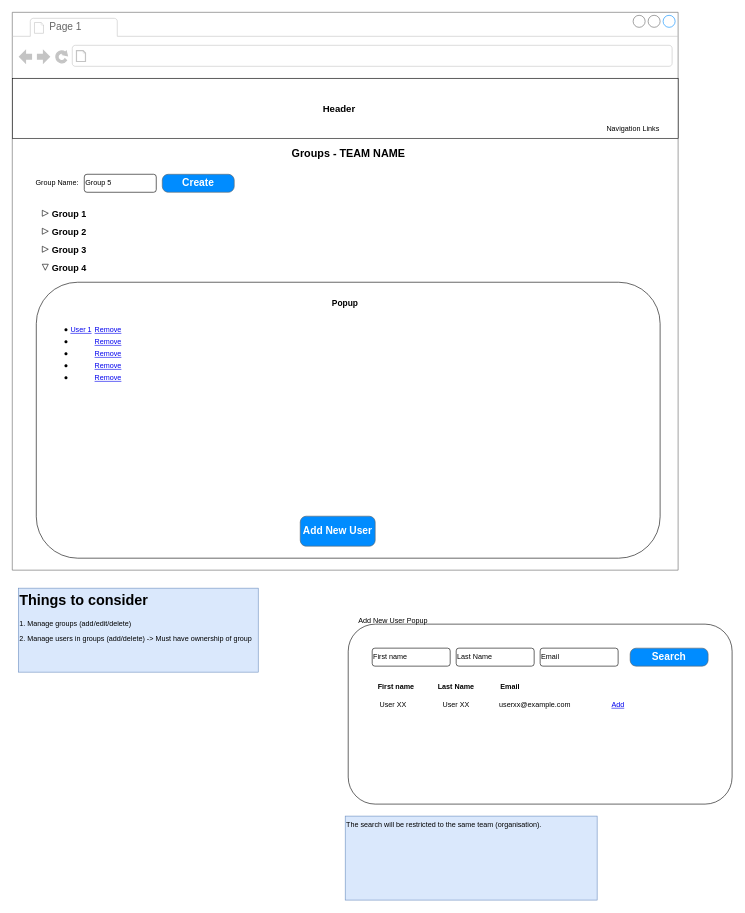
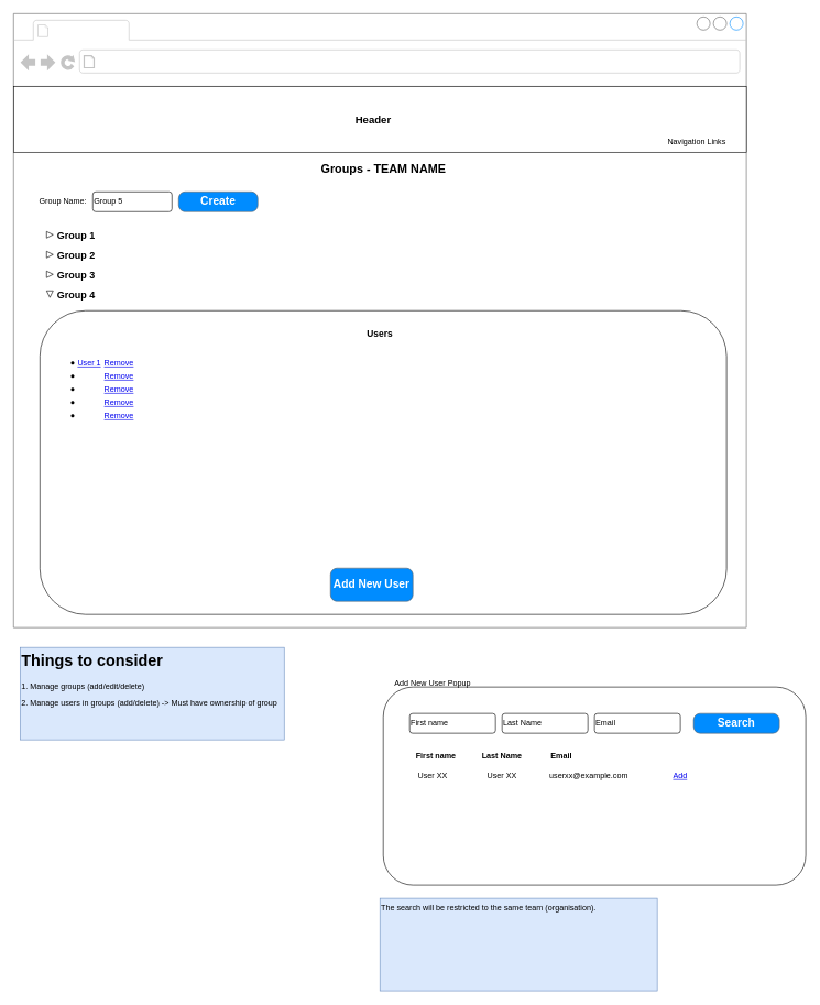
  <mxCell id="0" />
  <mxCell id="1" parent="0" />
  <mxCell id="2" value="" style="strokeWidth=1;shadow=0;dashed=0;align=left;html=1;shape=mxgraph.mockup.containers.browserWindow;rSize=0;strokeColor=#666666;strokeColor2=#008cff;strokeColor3=#c4c4c4;mainText=,;recursiveResize=0;" vertex="1" parent="1"><mxGeometry x="20" y="20" width="1110" height="930" as="geometry" /></mxCell>
- <mxCell id="3" value="Page 1" style="strokeWidth=1;shadow=0;dashed=0;align=center;html=1;shape=mxgraph.mockup.containers.anchor;fontSize=17;fontColor=#666666;align=left;whiteSpace=wrap;" vertex="1" parent="2"><mxGeometry x="60" y="12" width="110" height="26" as="geometry" /></mxCell>
  <mxCell id="4" value="" style="group;fontSize=16;fontStyle=1" vertex="1" connectable="0" parent="2"><mxGeometry y="110" width="1110" height="100" as="geometry" /></mxCell>
  <mxCell id="5" value="" style="rounded=0;whiteSpace=wrap;html=1;" vertex="1" parent="4"><mxGeometry width="1110" height="100" as="geometry" /></mxCell>
  <mxCell id="6" value="&lt;font style=&quot;font-size: 16px;&quot;&gt;Header&lt;/font&gt;" style="text;html=1;align=center;verticalAlign=middle;whiteSpace=wrap;rounded=0;fontStyle=1" vertex="1" parent="4"><mxGeometry x="515" y="35" width="60" height="30" as="geometry" /></mxCell>
  <mxCell id="7" value="Navigation Links" style="text;html=1;align=center;verticalAlign=middle;whiteSpace=wrap;rounded=0;" vertex="1" parent="4"><mxGeometry x="980" y="70" width="110" height="30" as="geometry" /></mxCell>
  <mxCell id="8" value="&lt;b&gt;&lt;font style=&quot;font-size: 18px;&quot;&gt;Groups - TEAM NAME&lt;/font&gt;&lt;/b&gt;" style="text;html=1;align=center;verticalAlign=middle;whiteSpace=wrap;rounded=0;" vertex="1" parent="2"><mxGeometry x="452.5" y="220" width="215" height="30" as="geometry" /></mxCell>
  <mxCell id="9" value="" style="group" vertex="1" connectable="0" parent="2"><mxGeometry x="50" y="320" width="75" height="30" as="geometry" /></mxCell>
  <mxCell id="10" value="Group 1" style="text;html=1;align=center;verticalAlign=middle;whiteSpace=wrap;rounded=0;fontStyle=1;fontSize=15;" vertex="1" parent="9"><mxGeometry x="15" width="60" height="30" as="geometry" /></mxCell>
  <mxCell id="11" value="" style="triangle;whiteSpace=wrap;html=1;" vertex="1" parent="9"><mxGeometry y="10" width="10" height="10" as="geometry" /></mxCell>
  <mxCell id="12" value="" style="group" vertex="1" connectable="0" parent="2"><mxGeometry x="50" y="350" width="75" height="30" as="geometry" /></mxCell>
  <mxCell id="13" value="Group 2" style="text;html=1;align=center;verticalAlign=middle;whiteSpace=wrap;rounded=0;fontStyle=1;fontSize=15;" vertex="1" parent="12"><mxGeometry x="15" width="60" height="30" as="geometry" /></mxCell>
  <mxCell id="14" value="" style="triangle;whiteSpace=wrap;html=1;" vertex="1" parent="12"><mxGeometry y="10" width="10" height="10" as="geometry" /></mxCell>
  <mxCell id="15" value="" style="group" vertex="1" connectable="0" parent="2"><mxGeometry x="50" y="380" width="75" height="30" as="geometry" /></mxCell>
  <mxCell id="16" value="Group 3" style="text;html=1;align=center;verticalAlign=middle;whiteSpace=wrap;rounded=0;fontStyle=1;fontSize=15;" vertex="1" parent="15"><mxGeometry x="15" width="60" height="30" as="geometry" /></mxCell>
  <mxCell id="17" value="" style="triangle;whiteSpace=wrap;html=1;" vertex="1" parent="15"><mxGeometry y="10" width="10" height="10" as="geometry" /></mxCell>
  <mxCell id="18" value="Group 4" style="text;html=1;align=center;verticalAlign=middle;whiteSpace=wrap;rounded=0;fontStyle=1;fontSize=15;" vertex="1" parent="2"><mxGeometry x="65" y="410" width="60" height="30" as="geometry" /></mxCell>
  <mxCell id="19" value="" style="triangle;whiteSpace=wrap;html=1;rotation=90;" vertex="1" parent="2"><mxGeometry x="50" y="420" width="10" height="10" as="geometry" /></mxCell>
  <mxCell id="20" value="" style="group" vertex="1" connectable="0" parent="2"><mxGeometry x="30" y="270" width="340" height="30" as="geometry" /></mxCell>
  <mxCell id="21" value="Group 5" style="rounded=1;whiteSpace=wrap;html=1;align=left;" vertex="1" parent="20"><mxGeometry x="90" width="120" height="30" as="geometry" /></mxCell>
  <mxCell id="22" value="Group Name:" style="text;html=1;align=center;verticalAlign=middle;whiteSpace=wrap;rounded=0;" vertex="1" parent="20"><mxGeometry width="90" height="30" as="geometry" /></mxCell>
  <mxCell id="23" value="Create" style="strokeWidth=1;shadow=0;dashed=0;align=center;html=1;shape=mxgraph.mockup.buttons.button;strokeColor=#666666;fontColor=#ffffff;mainText=;buttonStyle=round;fontSize=17;fontStyle=1;fillColor=#008cff;whiteSpace=wrap;" vertex="1" parent="20"><mxGeometry x="220" width="120" height="30" as="geometry" /></mxCell>
  <mxCell id="24" value="" style="rounded=1;whiteSpace=wrap;html=1;" vertex="1" parent="2"><mxGeometry x="40" y="450" width="1040" height="460" as="geometry" /></mxCell>
- <mxCell id="25" value="Popup" style="text;html=1;align=center;verticalAlign=middle;whiteSpace=wrap;rounded=0;fontStyle=1;fontSize=14;" vertex="1" parent="2"><mxGeometry x="525" y="470" width="60" height="30" as="geometry" /></mxCell>
+ <mxCell id="25" value="Users" style="text;html=1;align=center;verticalAlign=middle;whiteSpace=wrap;rounded=0;fontStyle=1;fontSize=14;" vertex="1" parent="2"><mxGeometry x="525" y="470" width="60" height="30" as="geometry" /></mxCell>
  <mxCell id="26" value="User 1" style="text;html=1;strokeColor=none;fillColor=none;whiteSpace=wrap;align=center;verticalAlign=middle;fontColor=#0000EE;fontStyle=4;" vertex="1" parent="2"><mxGeometry x="85" y="510" width="60" height="40" as="geometry" /></mxCell>
  <mxCell id="27" value="" style="group" vertex="1" connectable="0" parent="2"><mxGeometry x="60" y="510" width="130" height="40" as="geometry" /></mxCell>
  <mxCell id="28" value="Remove" style="text;html=1;strokeColor=none;fillColor=none;whiteSpace=wrap;align=center;verticalAlign=middle;fontColor=#0000EE;fontStyle=4;" vertex="1" parent="27"><mxGeometry x="70" width="60" height="40" as="geometry" /></mxCell>
  <mxCell id="29" value="●" style="text;html=1;align=center;verticalAlign=middle;whiteSpace=wrap;rounded=0;" vertex="1" parent="27"><mxGeometry y="5" width="60" height="30" as="geometry" /></mxCell>
  <mxCell id="30" value="" style="group" vertex="1" connectable="0" parent="2"><mxGeometry x="60" y="530" width="130" height="100" as="geometry" /></mxCell>
  <mxCell id="31" value="Remove" style="text;html=1;strokeColor=none;fillColor=none;whiteSpace=wrap;align=center;verticalAlign=middle;fontColor=#0000EE;fontStyle=4;" vertex="1" parent="30"><mxGeometry x="70" width="60" height="40" as="geometry" /></mxCell>
  <mxCell id="32" value="●" style="text;html=1;align=center;verticalAlign=middle;whiteSpace=wrap;rounded=0;" vertex="1" parent="30"><mxGeometry y="5" width="60" height="30" as="geometry" /></mxCell>
  <mxCell id="33" value="" style="group" vertex="1" connectable="0" parent="30"><mxGeometry y="20" width="130" height="80" as="geometry" /></mxCell>
  <mxCell id="34" value="Remove" style="text;html=1;strokeColor=none;fillColor=none;whiteSpace=wrap;align=center;verticalAlign=middle;fontColor=#0000EE;fontStyle=4;" vertex="1" parent="33"><mxGeometry x="70" width="60" height="40" as="geometry" /></mxCell>
  <mxCell id="35" value="●" style="text;html=1;align=center;verticalAlign=middle;whiteSpace=wrap;rounded=0;" vertex="1" parent="33"><mxGeometry y="5" width="60" height="30" as="geometry" /></mxCell>
  <mxCell id="36" value="" style="group" vertex="1" connectable="0" parent="33"><mxGeometry y="20" width="130" height="60" as="geometry" /></mxCell>
  <mxCell id="37" value="Remove" style="text;html=1;strokeColor=none;fillColor=none;whiteSpace=wrap;align=center;verticalAlign=middle;fontColor=#0000EE;fontStyle=4;" vertex="1" parent="36"><mxGeometry x="70" width="60" height="40" as="geometry" /></mxCell>
  <mxCell id="38" value="●" style="text;html=1;align=center;verticalAlign=middle;whiteSpace=wrap;rounded=0;" vertex="1" parent="36"><mxGeometry y="5" width="60" height="30" as="geometry" /></mxCell>
  <mxCell id="39" value="" style="group" vertex="1" connectable="0" parent="36"><mxGeometry y="20" width="130" height="40" as="geometry" /></mxCell>
  <mxCell id="40" value="Remove" style="text;html=1;strokeColor=none;fillColor=none;whiteSpace=wrap;align=center;verticalAlign=middle;fontColor=#0000EE;fontStyle=4;" vertex="1" parent="39"><mxGeometry x="70" width="60" height="40" as="geometry" /></mxCell>
  <mxCell id="41" value="●" style="text;html=1;align=center;verticalAlign=middle;whiteSpace=wrap;rounded=0;" vertex="1" parent="39"><mxGeometry y="5" width="60" height="30" as="geometry" /></mxCell>
  <mxCell id="42" value="Add New User" style="strokeWidth=1;shadow=0;dashed=0;align=center;html=1;shape=mxgraph.mockup.buttons.button;strokeColor=#666666;fontColor=#ffffff;mainText=;buttonStyle=round;fontSize=17;fontStyle=1;fillColor=#008cff;whiteSpace=wrap;" vertex="1" parent="2"><mxGeometry x="480" y="840" width="125" height="50" as="geometry" /></mxCell>
  <mxCell id="43" value="&lt;h1 style=&quot;margin-top: 0px;&quot;&gt;Things to consider&lt;/h1&gt;&lt;p&gt;1. Manage groups (add/edit/delete)&lt;/p&gt;&lt;p&gt;2. Manage users in groups (add/delete) -&amp;gt; Must have ownership of group&lt;/p&gt;&lt;p&gt;&lt;span style=&quot;background-color: transparent; color: light-dark(rgb(0, 0, 0), rgb(255, 255, 255));&quot;&gt;&amp;nbsp;&lt;/span&gt;&lt;/p&gt;&lt;p&gt;&lt;br&gt;&lt;/p&gt;" style="text;html=1;whiteSpace=wrap;overflow=hidden;rounded=0;fillColor=#dae8fc;strokeColor=#6c8ebf;" vertex="1" parent="1"><mxGeometry x="30" y="980" width="400" height="140" as="geometry" /></mxCell>
  <mxCell id="44" value="" style="rounded=1;whiteSpace=wrap;html=1;" vertex="1" parent="1"><mxGeometry x="580" y="1040" width="640" height="300" as="geometry" /></mxCell>
  <mxCell id="45" value="Add New User Popup" style="text;html=1;align=center;verticalAlign=middle;whiteSpace=wrap;rounded=0;" vertex="1" parent="1"><mxGeometry x="580" y="1020" width="150" height="30" as="geometry" /></mxCell>
  <mxCell id="46" value="First name" style="rounded=1;whiteSpace=wrap;html=1;align=left;" vertex="1" parent="1"><mxGeometry x="620" y="1080" width="130" height="30" as="geometry" /></mxCell>
  <mxCell id="47" value="Search" style="strokeWidth=1;shadow=0;dashed=0;align=center;html=1;shape=mxgraph.mockup.buttons.button;strokeColor=#666666;fontColor=#ffffff;mainText=;buttonStyle=round;fontSize=17;fontStyle=1;fillColor=#008cff;whiteSpace=wrap;" vertex="1" parent="1"><mxGeometry x="1050" y="1080" width="130" height="30" as="geometry" /></mxCell>
  <mxCell id="48" value="Last Name" style="rounded=1;whiteSpace=wrap;html=1;align=left;" vertex="1" parent="1"><mxGeometry x="760" y="1080" width="130" height="30" as="geometry" /></mxCell>
  <mxCell id="49" value="Email" style="rounded=1;whiteSpace=wrap;html=1;align=left;" vertex="1" parent="1"><mxGeometry x="900" y="1080" width="130" height="30" as="geometry" /></mxCell>
  <mxCell id="50" value="The search will be restricted to the same team (organisation)." style="text;html=1;align=left;whiteSpace=wrap;rounded=0;fillColor=#dae8fc;strokeColor=#6c8ebf;" vertex="1" parent="1"><mxGeometry x="575" y="1360" width="420" height="140" as="geometry" /></mxCell>
  <mxCell id="51" value="&lt;b&gt;First name&lt;/b&gt;" style="text;html=1;align=center;verticalAlign=middle;whiteSpace=wrap;rounded=0;" vertex="1" parent="1"><mxGeometry x="620" y="1130" width="80" height="30" as="geometry" /></mxCell>
  <mxCell id="52" value="&lt;b&gt;Last Name&lt;/b&gt;" style="text;html=1;align=center;verticalAlign=middle;whiteSpace=wrap;rounded=0;" vertex="1" parent="1"><mxGeometry x="720" y="1130" width="80" height="30" as="geometry" /></mxCell>
  <mxCell id="53" value="&lt;b&gt;Email&lt;/b&gt;" style="text;html=1;align=center;verticalAlign=middle;whiteSpace=wrap;rounded=0;" vertex="1" parent="1"><mxGeometry x="810" y="1130" width="80" height="30" as="geometry" /></mxCell>
  <mxCell id="54" value="User XX" style="text;html=1;align=center;verticalAlign=middle;whiteSpace=wrap;rounded=0;" vertex="1" parent="1"><mxGeometry x="625" y="1160" width="60" height="30" as="geometry" /></mxCell>
  <mxCell id="55" value="User XX" style="text;html=1;align=center;verticalAlign=middle;whiteSpace=wrap;rounded=0;" vertex="1" parent="1"><mxGeometry x="730" y="1160" width="60" height="30" as="geometry" /></mxCell>
  <mxCell id="56" value="userxx@example.com" style="text;html=1;align=left;verticalAlign=middle;whiteSpace=wrap;rounded=0;" vertex="1" parent="1"><mxGeometry x="830" y="1160" width="130" height="30" as="geometry" /></mxCell>
  <mxCell id="57" value="Add" style="text;html=1;strokeColor=none;fillColor=none;whiteSpace=wrap;align=center;verticalAlign=middle;fontColor=#0000EE;fontStyle=4;" vertex="1" parent="1"><mxGeometry x="1000" y="1155" width="60" height="40" as="geometry" /></mxCell>
